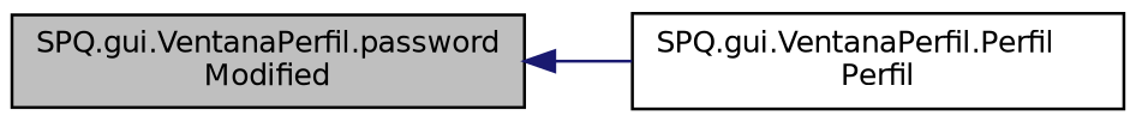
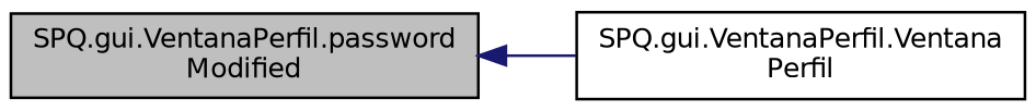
  digraph {
    rankdir=LR
    node [color=black fontname=Helvetica fontsize=10 shape=record style=filled]
    n1 [fillcolor=grey75 fontcolor=black height=0.2 label="SPQ.gui.VentanaPerfil.password\lModified" width=0.4]
-   n2 [fillcolor=white height=0.2 label="SPQ.gui.VentanaPerfil.Perfil\lPerfil" width=0.4]
+   n2 [fillcolor=white height=0.2 label="SPQ.gui.VentanaPerfil.Ventana\lPerfil" width=0.4]
    n1 -> n2 [color=midnightblue dir=back fontname=Helvetica fontsize=10 labelfontname=Helvetica labelfontsize=10 style=solid]
  }
